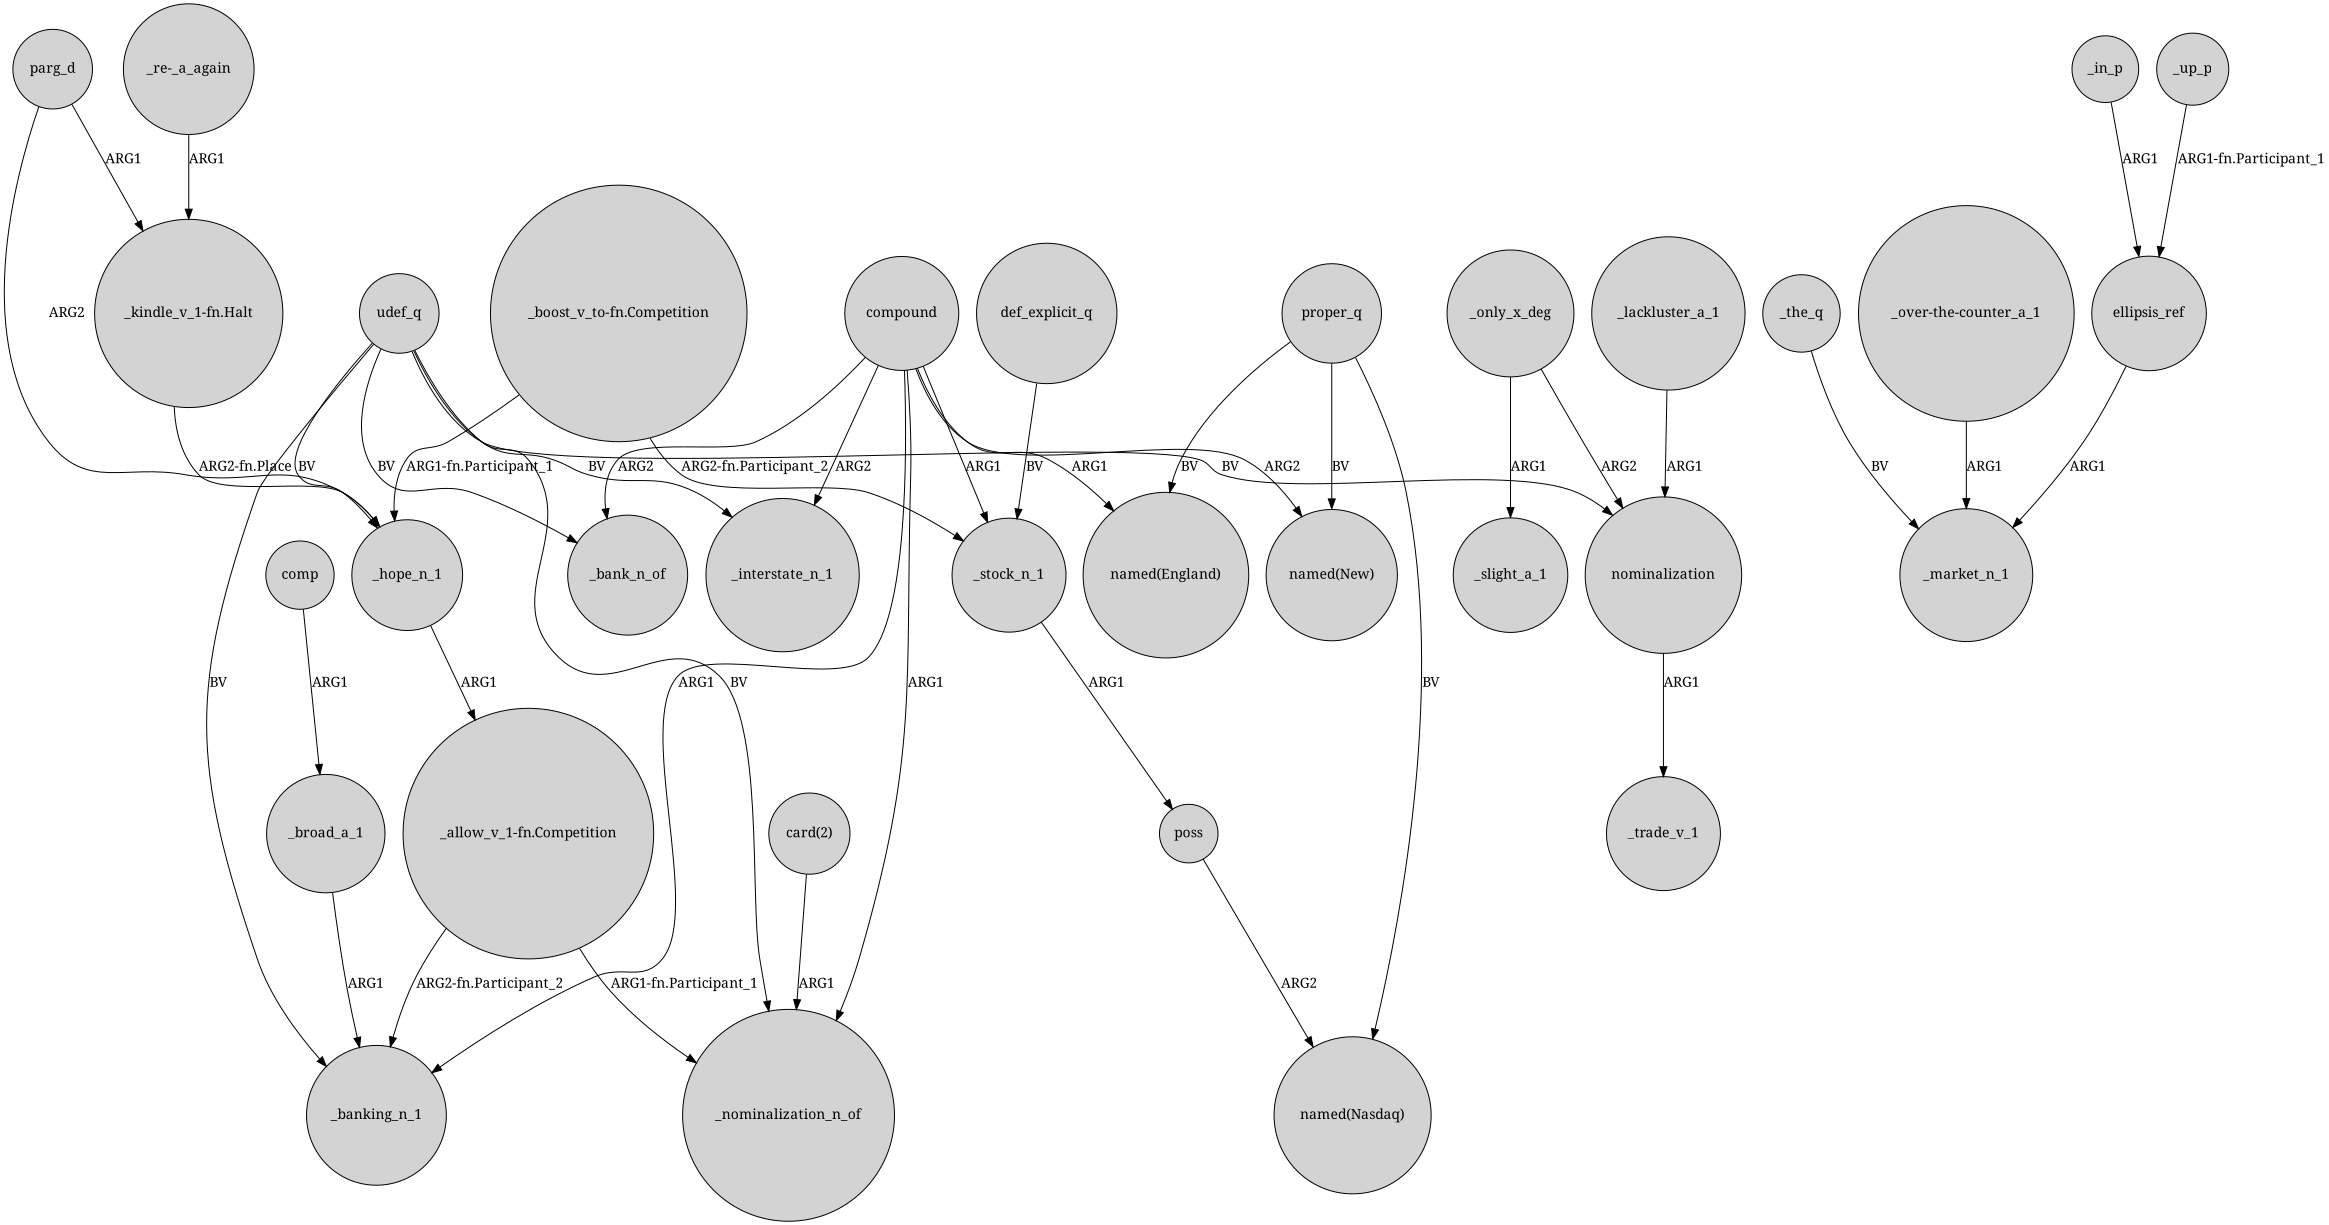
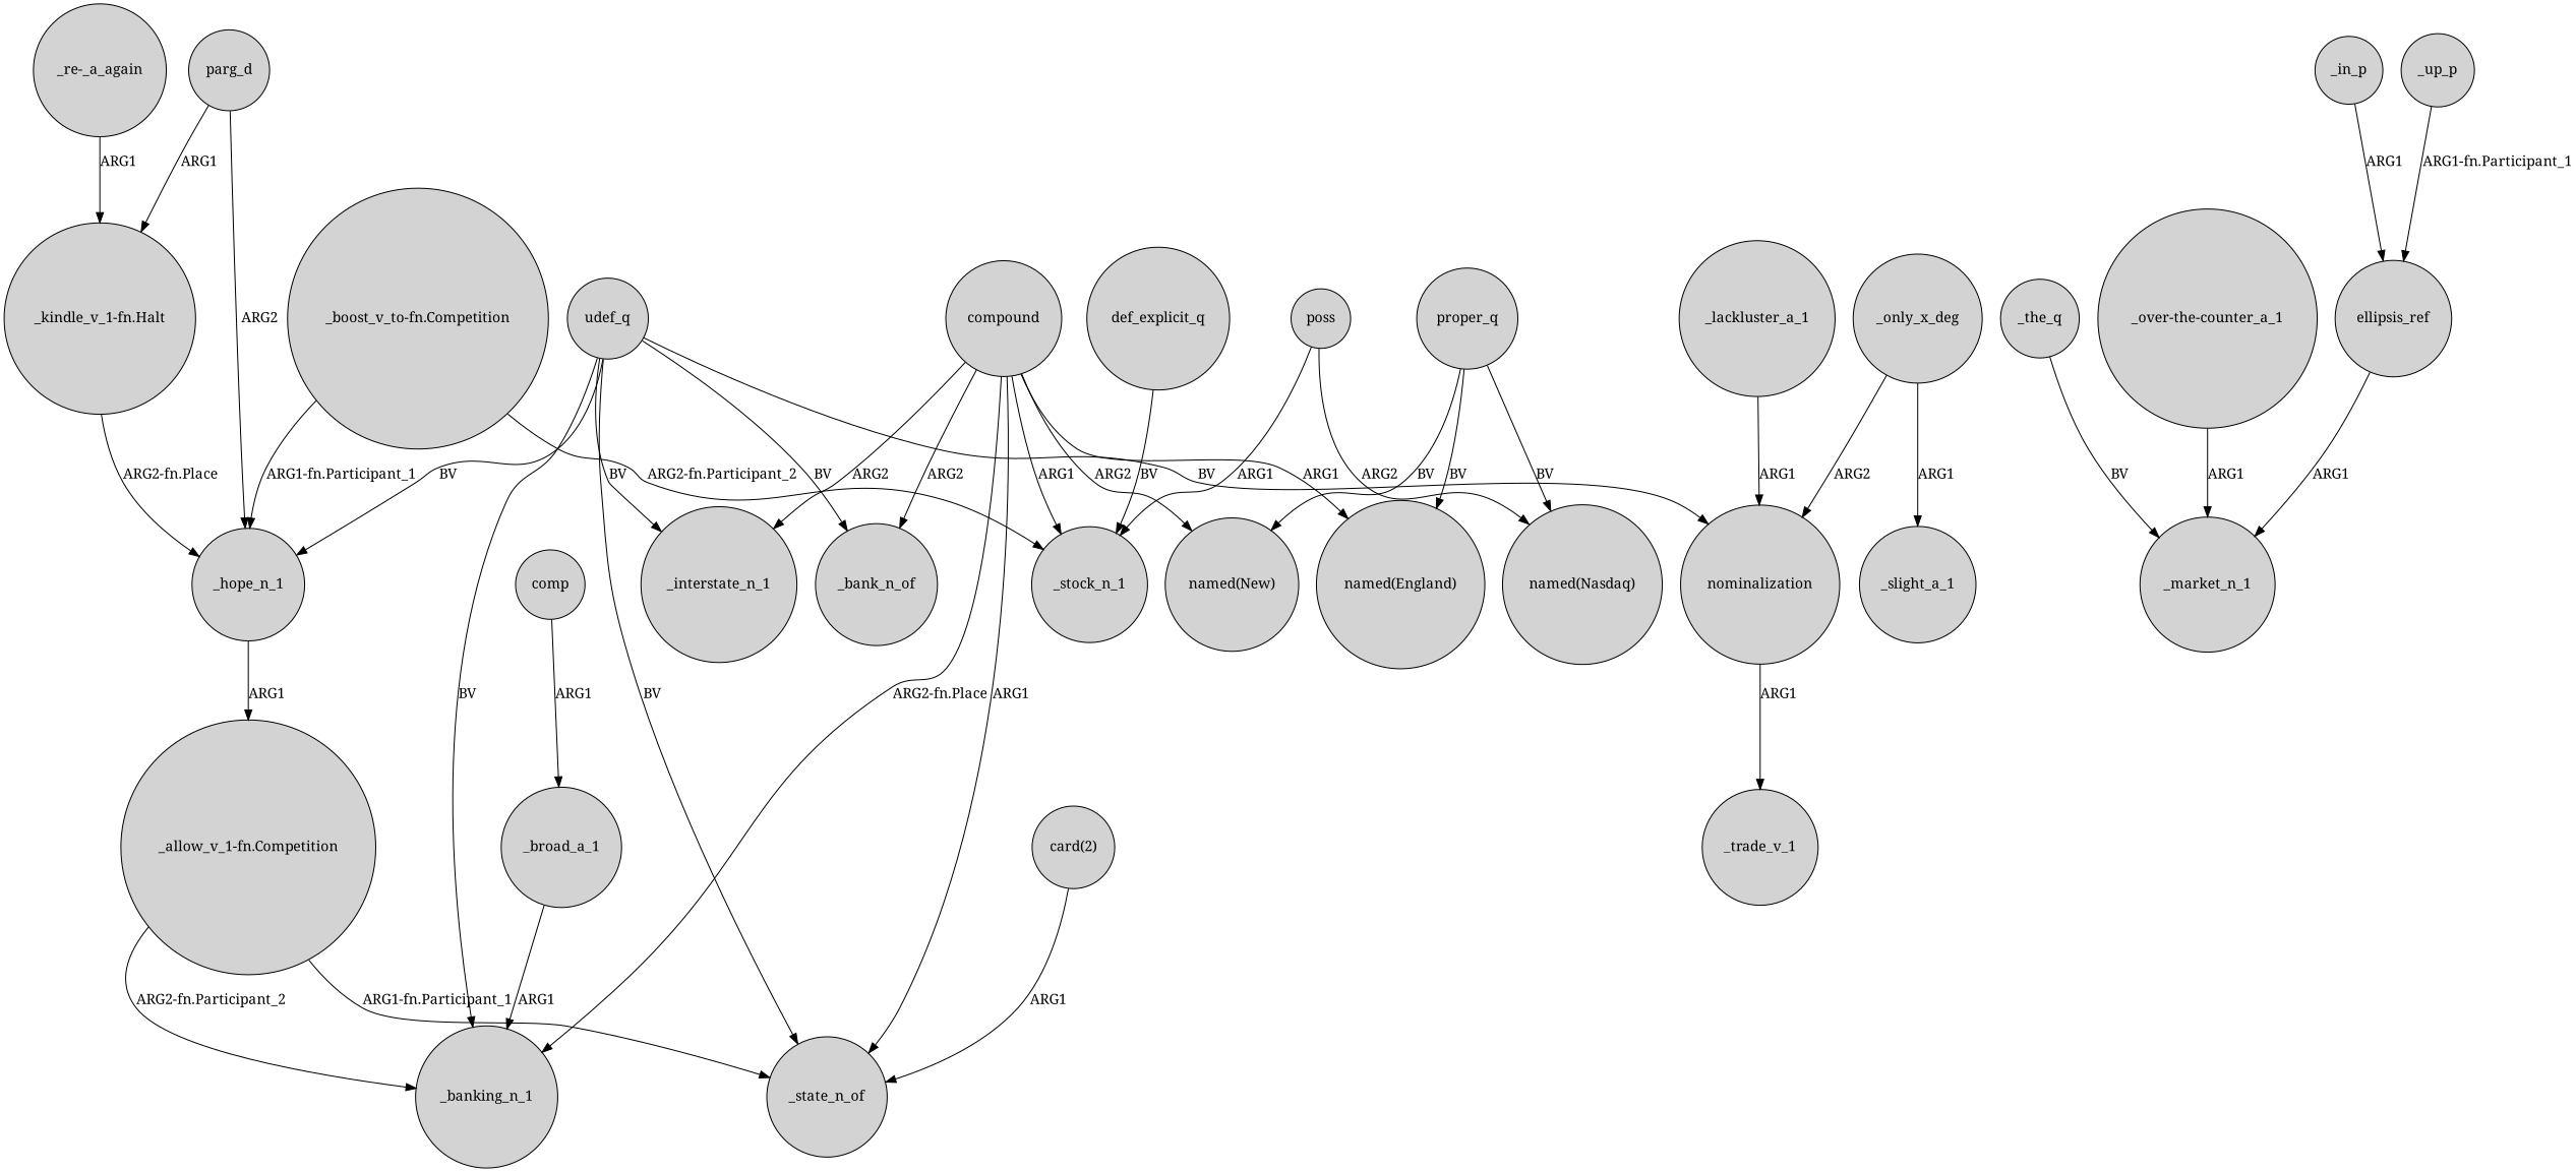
  digraph {
    fontname="Noto Serif"
    node [fontname="Noto Serif" shape=circle style=filled]
    edge [fontname="Noto Serif"]
    udef_q
    _bank_n_of
    _hope_n_1
    _banking_n_1
-   _state_n_of [label=_nominalization_n_of]
+   _state_n_of
    nominalization
    _interstate_n_1
    "_allow_v_1-fn.Competition"
    _trade_v_1
    "_boost_v_to-fn.Competition"
    _stock_n_1
    "_re-_a_again"
    "_kindle_v_1-fn.Halt"
    compound
    "named(England)"
    "named(New)"
    comp
    _broad_a_1
    "card(2)"
    poss
    "named(Nasdaq)"
    ellipsis_ref
    _market_n_1
    _in_p
    proper_q
    parg_d
    _the_q
    "_over-the-counter_a_1"
    _only_x_deg
    _slight_a_1
    _lackluster_a_1
    _up_p
    def_explicit_q
    udef_q -> _bank_n_of [label=BV]
    udef_q -> _hope_n_1 [label=BV]
    udef_q -> _banking_n_1 [label=BV]
    udef_q -> _state_n_of [label=BV]
    udef_q -> nominalization [label=BV]
    udef_q -> _interstate_n_1 [label=BV]
    _hope_n_1 -> "_allow_v_1-fn.Competition" [label=ARG1]
    nominalization -> _trade_v_1 [label=ARG1]
    "_allow_v_1-fn.Competition" -> _banking_n_1 [label="ARG2-fn.Participant_2"]
    "_allow_v_1-fn.Competition" -> _state_n_of [label="ARG1-fn.Participant_1"]
    "_boost_v_to-fn.Competition" -> _hope_n_1 [label="ARG1-fn.Participant_1"]
    "_boost_v_to-fn.Competition" -> _stock_n_1 [label="ARG2-fn.Participant_2"]
    "_re-_a_again" -> "_kindle_v_1-fn.Halt" [label=ARG1]
    "_kindle_v_1-fn.Halt" -> _hope_n_1 [label="ARG2-fn.Place"]
    compound -> _bank_n_of [label=ARG2]
-   compound -> _banking_n_1 [label=ARG1]
+   compound -> _banking_n_1 [label="ARG2-fn.Place"]
    compound -> _state_n_of [label=ARG1]
    compound -> _interstate_n_1 [label=ARG2]
    compound -> _stock_n_1 [label=ARG1]
    compound -> "named(England)" [label=ARG1]
    compound -> "named(New)" [label=ARG2]
    comp -> _broad_a_1 [label=ARG1]
    _broad_a_1 -> _banking_n_1 [label=ARG1]
    "card(2)" -> _state_n_of [label=ARG1]
-   _stock_n_1 -> poss [label=ARG1]
+   poss -> _stock_n_1 [label=ARG1]
    poss -> "named(Nasdaq)" [label=ARG2]
    ellipsis_ref -> _market_n_1 [label=ARG1]
    _in_p -> ellipsis_ref [label=ARG1]
    proper_q -> "named(England)" [label=BV]
    proper_q -> "named(New)" [label=BV]
    proper_q -> "named(Nasdaq)" [label=BV]
    parg_d -> _hope_n_1 [label=ARG2]
    parg_d -> "_kindle_v_1-fn.Halt" [label=ARG1]
    _the_q -> _market_n_1 [label=BV]
    "_over-the-counter_a_1" -> _market_n_1 [label=ARG1]
    _only_x_deg -> nominalization [label=ARG2]
    _only_x_deg -> _slight_a_1 [label=ARG1]
    _lackluster_a_1 -> nominalization [label=ARG1]
    _up_p -> ellipsis_ref [label="ARG1-fn.Participant_1"]
    def_explicit_q -> _stock_n_1 [label=BV]
  }
